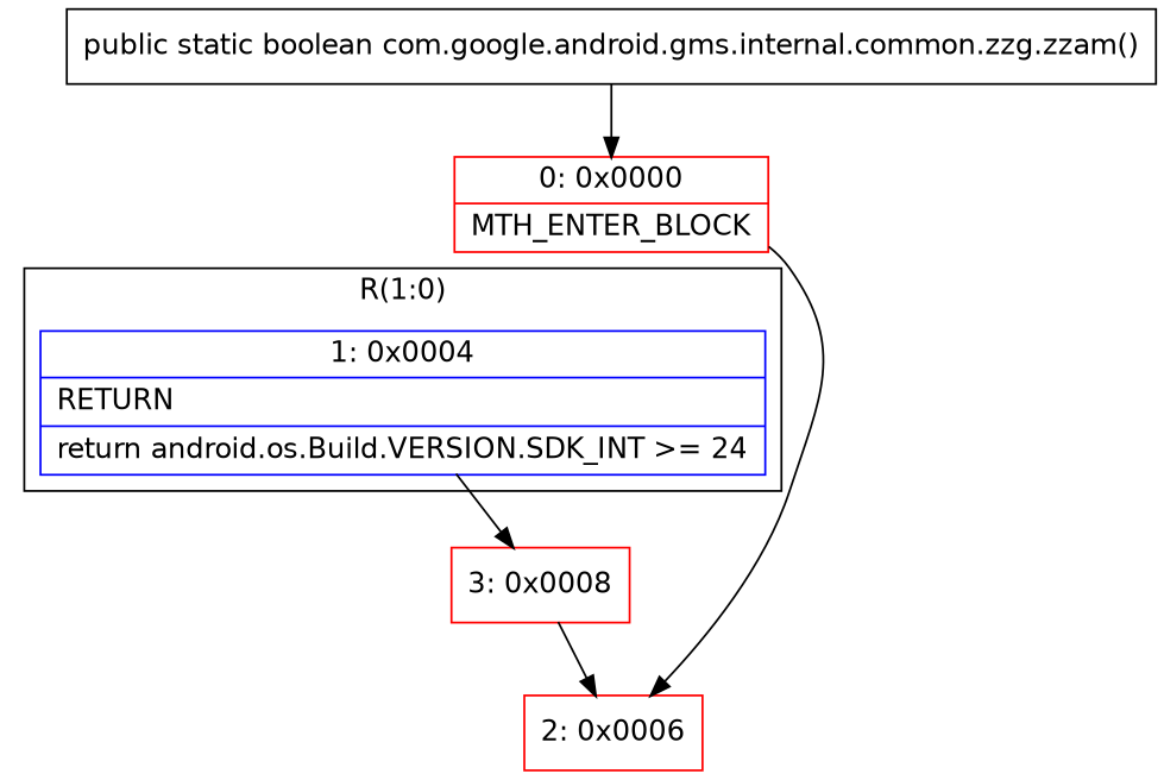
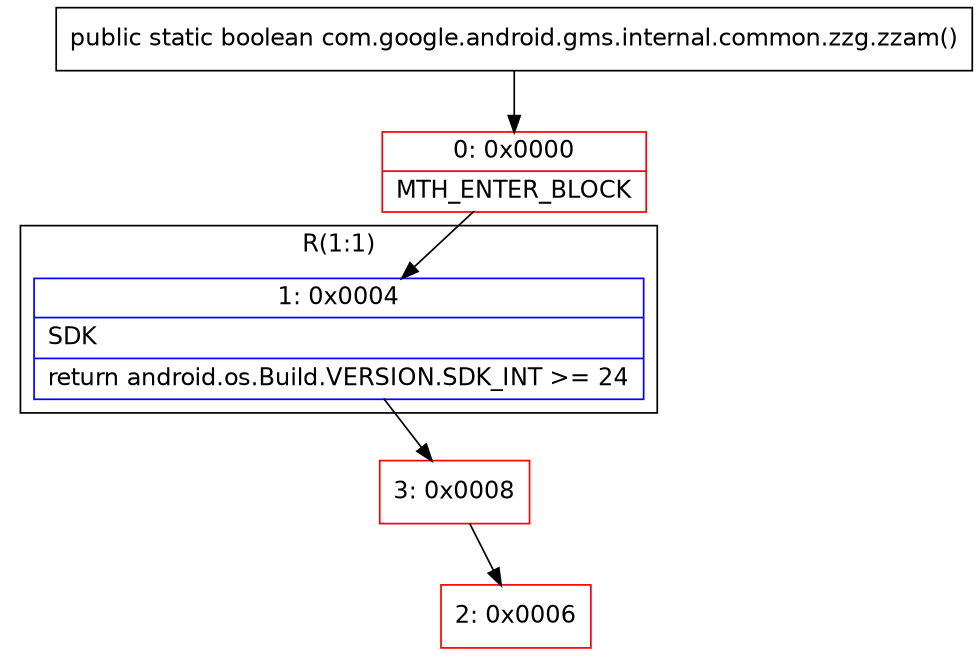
  digraph {
    fontname="DejaVu Sans"
    node [color=red fontname="DejaVu Sans" shape=record]
    edge [fontname="DejaVu Sans"]
-   n1 [color=blue label="{1\:\ 0x0004|RETURN\l|return android.os.Build.VERSION.SDK_INT \>= 24\l}"]
+   n1 [color=blue label="{1\:\ 0x0004|SDK\l|return android.os.Build.VERSION.SDK_INT \>= 24\l}"]
    n2 [label="{3\:\ 0x0008}"]
    n3 [label="{2\:\ 0x0006}"]
    n4 [label="{0\:\ 0x0000|MTH_ENTER_BLOCK\l}"]
    n5 [label="{public static boolean com.google.android.gms.internal.common.zzg.zzam() }" color=""]
    subgraph cluster_1 {
-     label="R(1:0)"
+     label="R(1:1)"
      n1
    }
    n1 -> n2
    n2 -> n3
-   n4 -> n3
+   n4 -> n1
    n5 -> n4
  }
